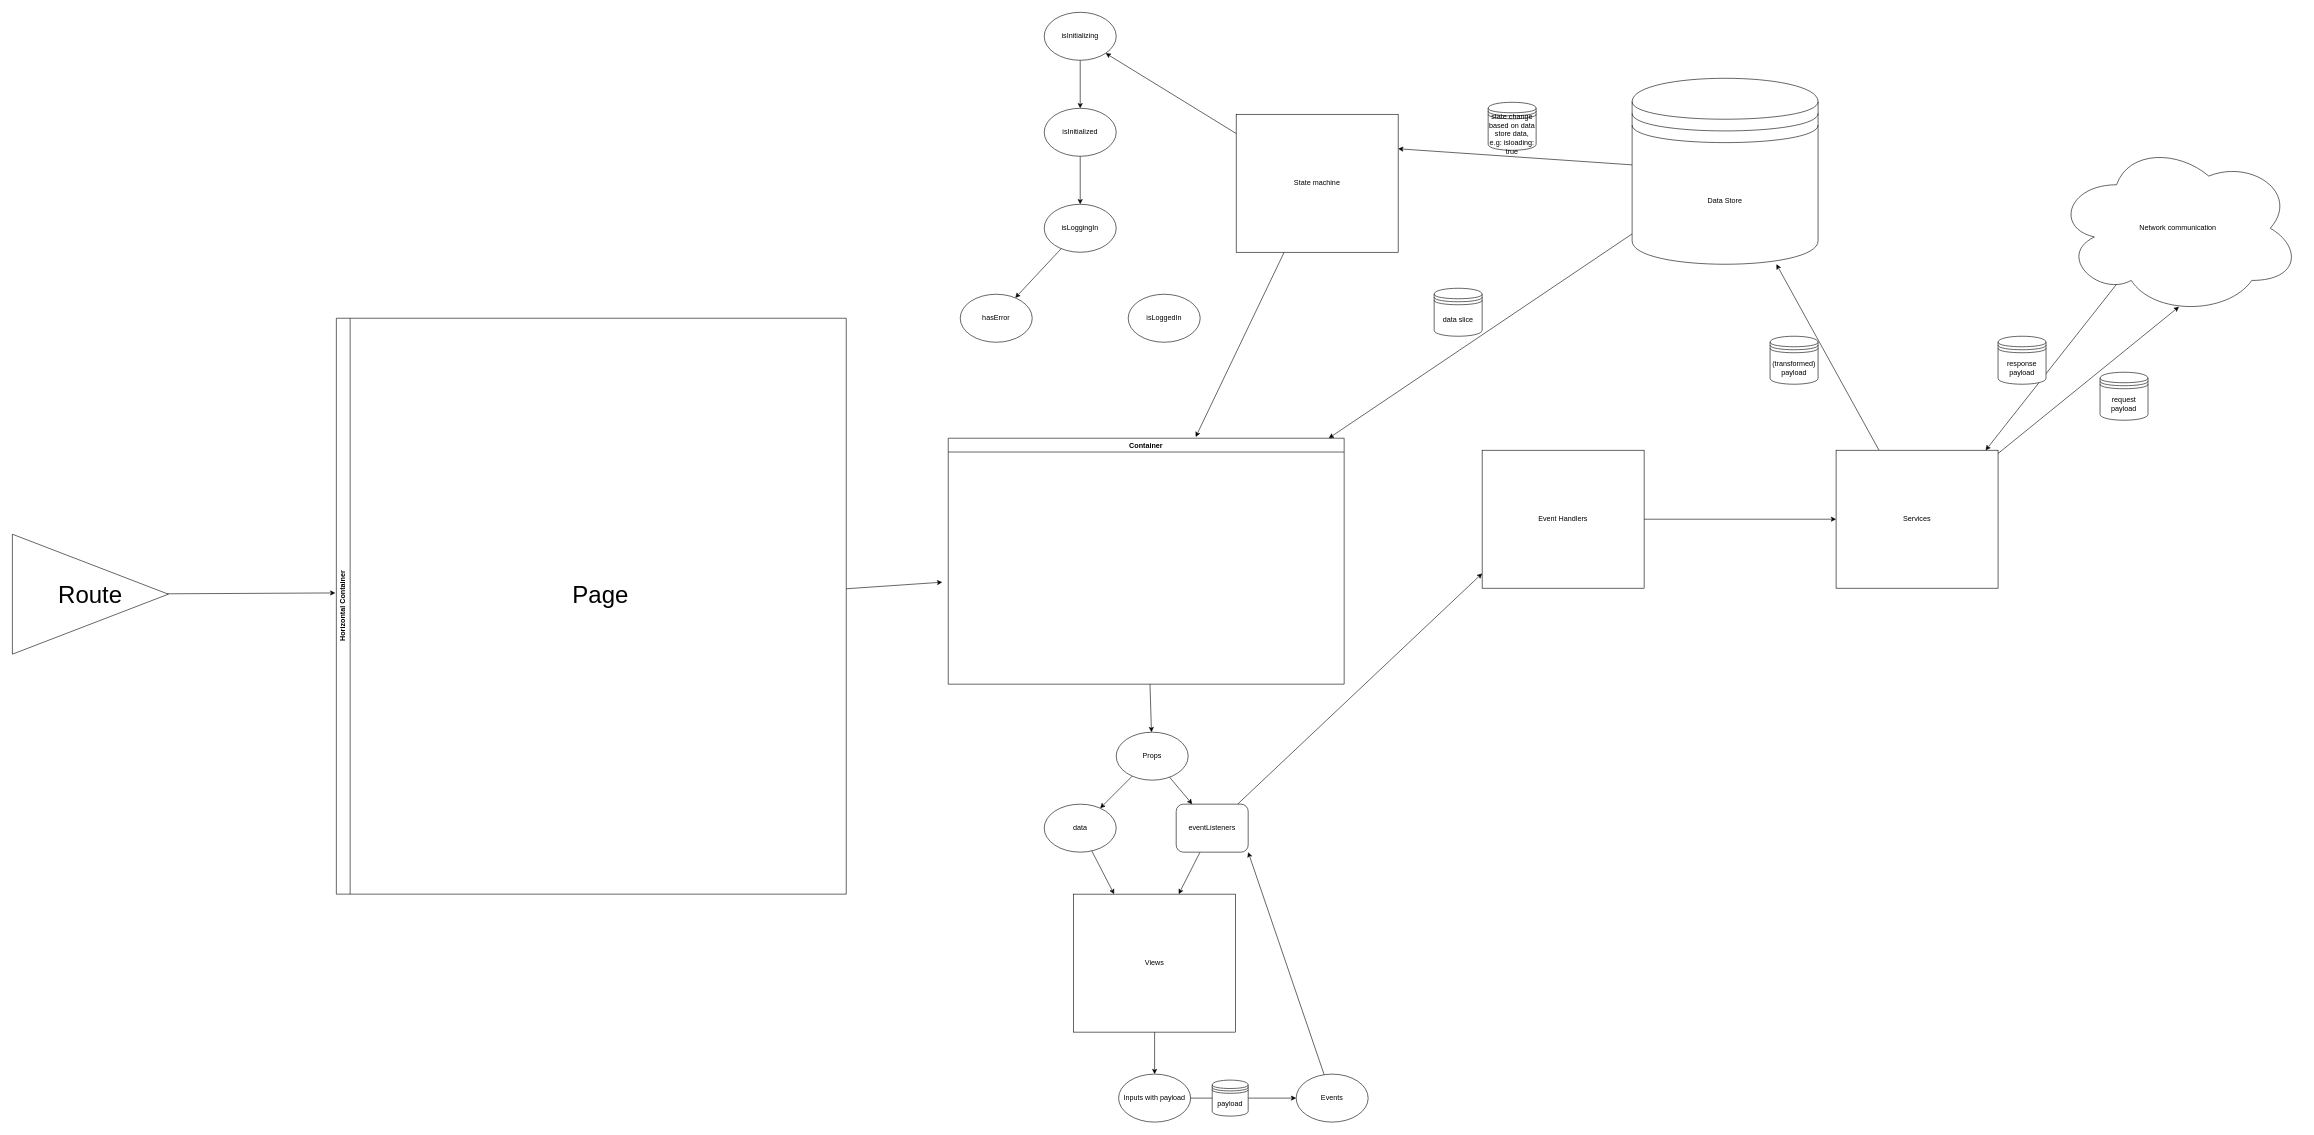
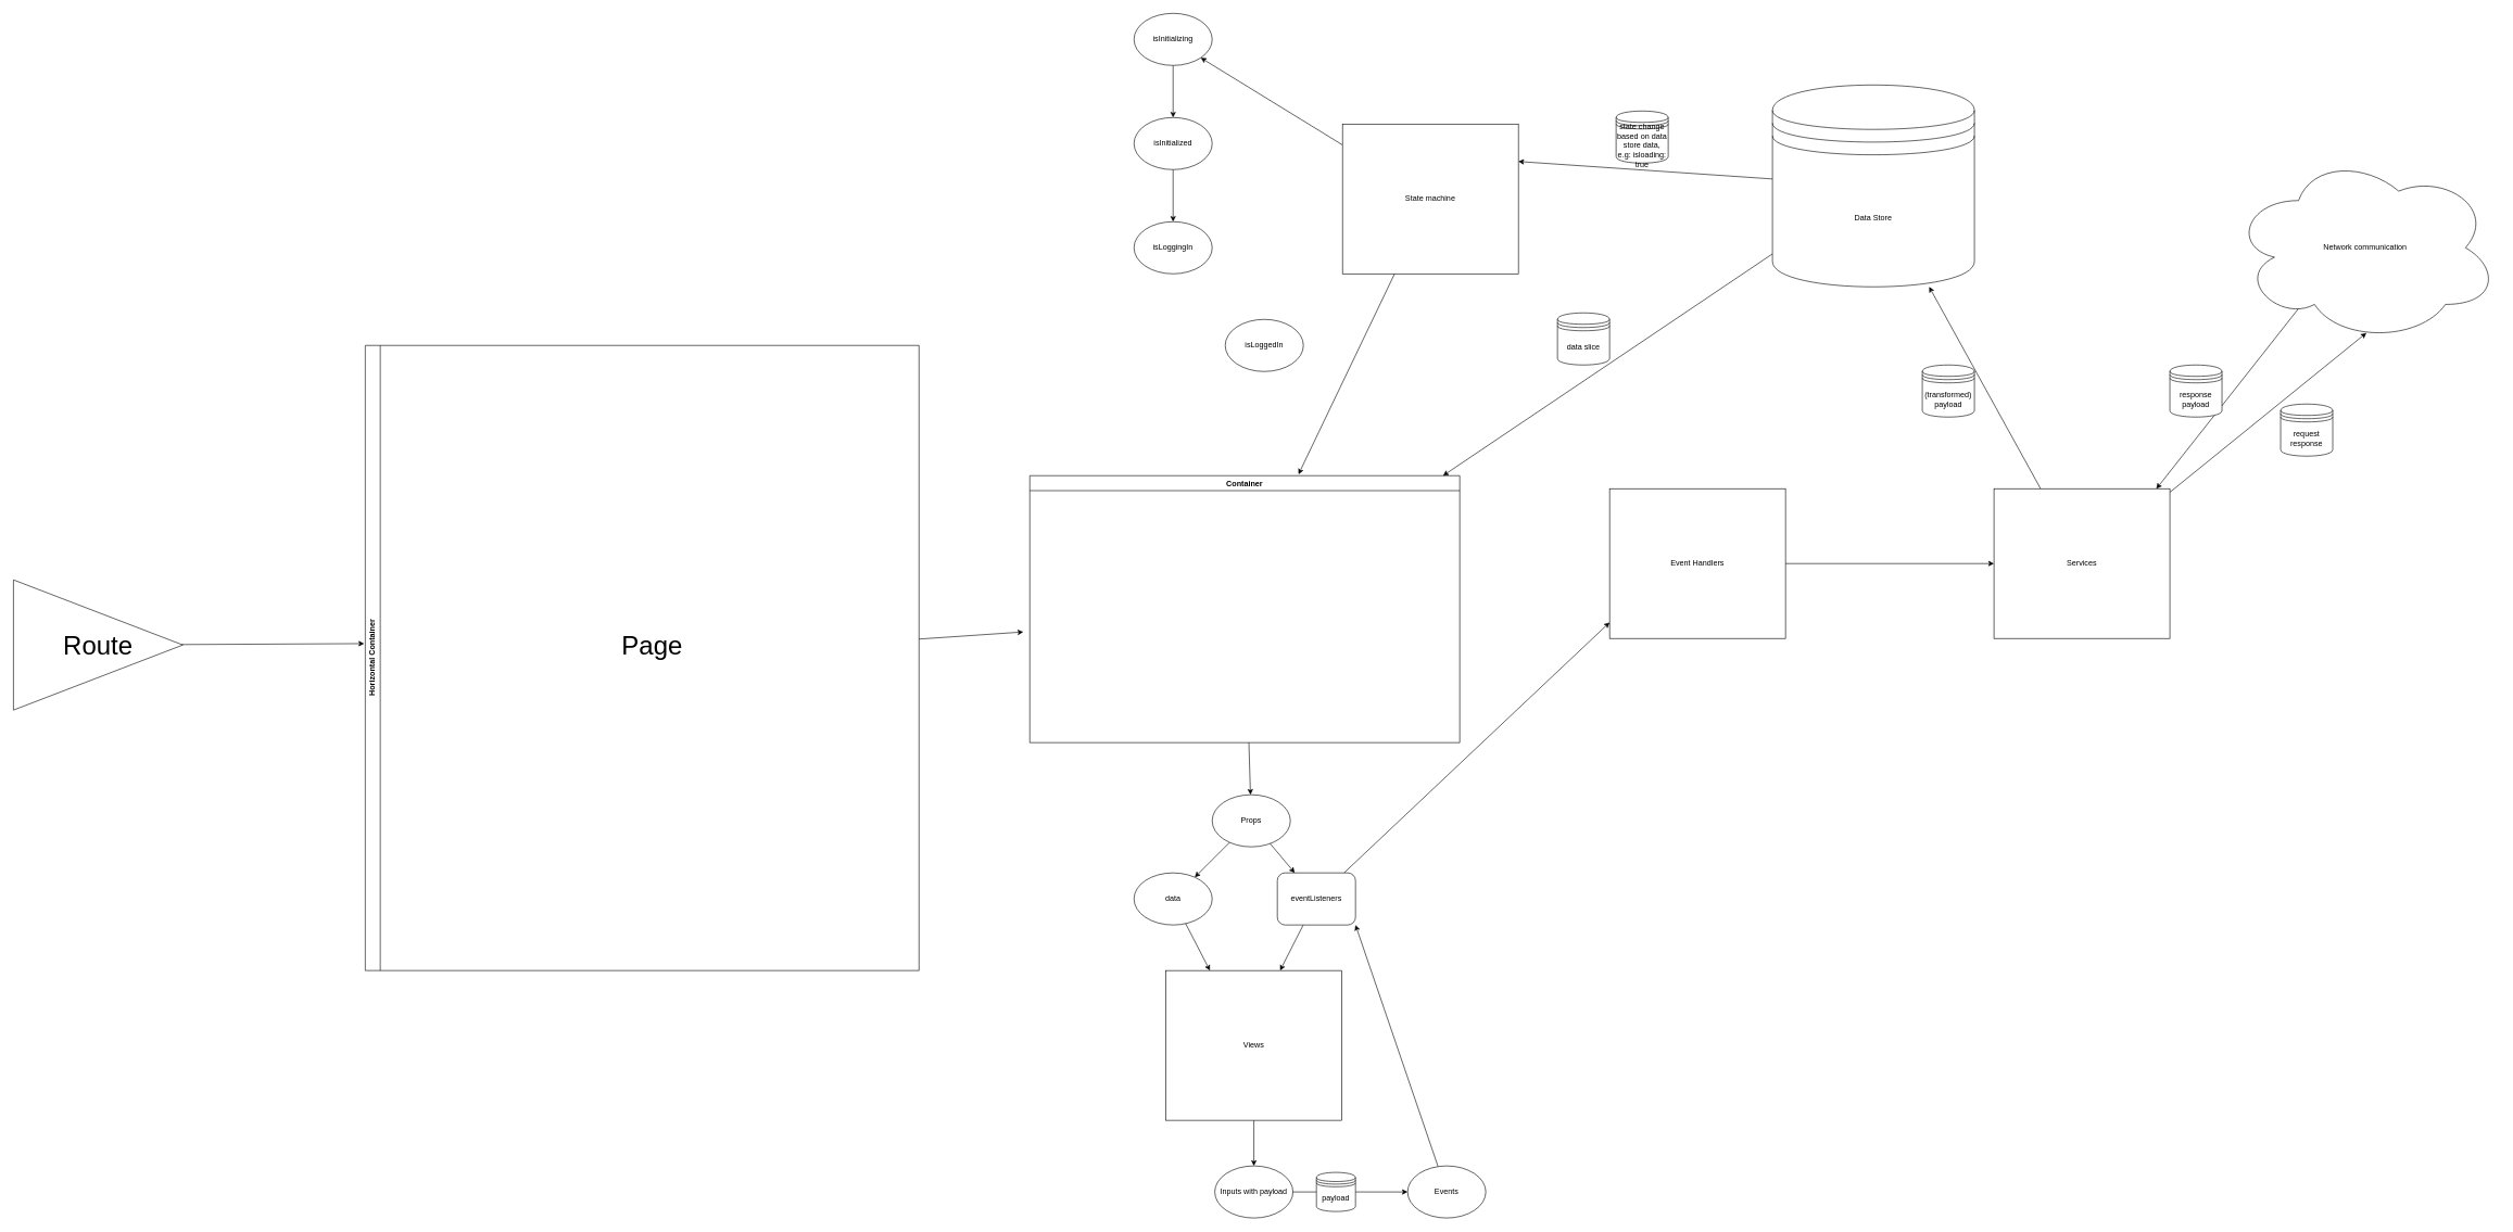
  <mxCell id="0" />
  <mxCell id="1" parent="0" />
  <mxCell id="2" style="edgeStyle=none;html=1;" parent="1" source="3" target="26" edge="1"><mxGeometry relative="1" as="geometry" /></mxCell>
  <mxCell id="3" value="Container" style="swimlane;" parent="1" vertex="1"><mxGeometry x="1580" y="730" width="660" height="410" as="geometry" /></mxCell>
  <mxCell id="4" style="edgeStyle=none;html=1;entryX=1;entryY=0.25;entryDx=0;entryDy=0;" parent="1" source="6" target="17" edge="1"><mxGeometry relative="1" as="geometry" /></mxCell>
  <mxCell id="5" style="edgeStyle=none;html=1;" parent="1" source="6" target="3" edge="1"><mxGeometry relative="1" as="geometry" /></mxCell>
  <mxCell id="6" value="Data Store" style="shape=datastore;whiteSpace=wrap;html=1;" parent="1" vertex="1"><mxGeometry x="2720" y="130" width="310" height="310" as="geometry" /></mxCell>
  <mxCell id="7" value="" style="edgeStyle=none;html=1;" parent="1" source="8" edge="1"><mxGeometry relative="1" as="geometry"><mxPoint x="1800" y="340" as="targetPoint" /></mxGeometry></mxCell>
  <mxCell id="8" value="isInitialized" style="ellipse;whiteSpace=wrap;html=1;" parent="1" vertex="1"><mxGeometry x="1740" y="180" width="120" height="80" as="geometry" /></mxCell>
- <mxCell id="9" value="" style="edgeStyle=none;html=1;" parent="1" source="10" target="14" edge="1"><mxGeometry relative="1" as="geometry" /></mxCell>
  <mxCell id="10" value="isLoggingIn" style="ellipse;whiteSpace=wrap;html=1;" parent="1" vertex="1"><mxGeometry x="1740" y="340" width="120" height="80" as="geometry" /></mxCell>
  <mxCell id="11" value="" style="edgeStyle=none;html=1;" parent="1" source="12" target="8" edge="1"><mxGeometry relative="1" as="geometry" /></mxCell>
  <mxCell id="12" value="isInitializing" style="ellipse;whiteSpace=wrap;html=1;" parent="1" vertex="1"><mxGeometry x="1740" y="20" width="120" height="80" as="geometry" /></mxCell>
  <mxCell id="13" value="isLoggedIn" style="ellipse;whiteSpace=wrap;html=1;" parent="1" vertex="1"><mxGeometry x="1880" y="490" width="120" height="80" as="geometry" /></mxCell>
- <mxCell id="14" value="hasError" style="ellipse;whiteSpace=wrap;html=1;" parent="1" vertex="1"><mxGeometry x="1600" y="490" width="120" height="80" as="geometry" /></mxCell>
  <mxCell id="15" style="edgeStyle=none;html=1;entryX=1;entryY=1;entryDx=0;entryDy=0;" parent="1" source="17" target="12" edge="1"><mxGeometry relative="1" as="geometry" /></mxCell>
  <mxCell id="16" style="edgeStyle=none;html=1;entryX=0.625;entryY=-0.005;entryDx=0;entryDy=0;entryPerimeter=0;" parent="1" source="17" target="3" edge="1"><mxGeometry relative="1" as="geometry" /></mxCell>
  <mxCell id="17" value="State machine" style="rounded=0;whiteSpace=wrap;html=1;" parent="1" vertex="1"><mxGeometry x="2060" y="190" width="270" height="230" as="geometry" /></mxCell>
  <mxCell id="18" style="edgeStyle=none;html=1;" parent="1" source="19" target="21" edge="1"><mxGeometry relative="1" as="geometry" /></mxCell>
  <mxCell id="19" value="Views" style="rounded=0;whiteSpace=wrap;html=1;" parent="1" vertex="1"><mxGeometry x="1789" y="1490" width="270" height="230" as="geometry" /></mxCell>
  <mxCell id="20" value="" style="edgeStyle=none;html=1;startArrow=none;" parent="1" source="33" target="23" edge="1"><mxGeometry relative="1" as="geometry" /></mxCell>
  <mxCell id="21" value="Inputs with payload" style="ellipse;whiteSpace=wrap;html=1;" parent="1" vertex="1"><mxGeometry x="1864" y="1790" width="120" height="80" as="geometry" /></mxCell>
  <mxCell id="22" style="edgeStyle=none;html=1;entryX=1;entryY=1;entryDx=0;entryDy=0;" parent="1" source="23" target="31" edge="1"><mxGeometry relative="1" as="geometry" /></mxCell>
  <mxCell id="23" value="Events" style="ellipse;whiteSpace=wrap;html=1;" parent="1" vertex="1"><mxGeometry x="2160" y="1790" width="120" height="80" as="geometry" /></mxCell>
  <mxCell id="24" value="" style="edgeStyle=none;html=1;" parent="1" source="26" target="28" edge="1"><mxGeometry relative="1" as="geometry" /></mxCell>
  <mxCell id="25" value="" style="edgeStyle=none;html=1;" parent="1" source="26" target="31" edge="1"><mxGeometry relative="1" as="geometry" /></mxCell>
  <mxCell id="26" value="Props" style="ellipse;whiteSpace=wrap;html=1;" parent="1" vertex="1"><mxGeometry x="1860" y="1220" width="120" height="80" as="geometry" /></mxCell>
  <mxCell id="27" style="edgeStyle=none;html=1;entryX=0.25;entryY=0;entryDx=0;entryDy=0;" parent="1" source="28" target="19" edge="1"><mxGeometry relative="1" as="geometry" /></mxCell>
  <mxCell id="28" value="data" style="ellipse;whiteSpace=wrap;html=1;" parent="1" vertex="1"><mxGeometry x="1740" y="1340" width="120" height="80" as="geometry" /></mxCell>
  <mxCell id="29" style="edgeStyle=none;html=1;entryX=0.649;entryY=0;entryDx=0;entryDy=0;entryPerimeter=0;" parent="1" source="31" target="19" edge="1"><mxGeometry relative="1" as="geometry" /></mxCell>
  <mxCell id="30" style="edgeStyle=none;html=1;entryX=0;entryY=0.893;entryDx=0;entryDy=0;entryPerimeter=0;" parent="1" source="31" target="35" edge="1"><mxGeometry relative="1" as="geometry"><mxPoint x="2450" y="970" as="targetPoint" /></mxGeometry></mxCell>
  <mxCell id="31" value="eventListeners" style="whiteSpace=wrap;html=1;rounded=1;" parent="1" vertex="1"><mxGeometry x="1960" y="1340" width="120" height="80" as="geometry" /></mxCell>
  <mxCell id="32" value="" style="edgeStyle=none;html=1;endArrow=none;" parent="1" source="21" target="33" edge="1"><mxGeometry relative="1" as="geometry"><mxPoint x="1984" y="1830" as="sourcePoint" /><mxPoint x="2160" y="1830" as="targetPoint" /></mxGeometry></mxCell>
  <mxCell id="33" value="payload" style="shape=datastore;whiteSpace=wrap;html=1;" parent="1" vertex="1"><mxGeometry x="2020" y="1800" width="60" height="60" as="geometry" /></mxCell>
  <mxCell id="34" style="edgeStyle=none;html=1;entryX=0;entryY=0.5;entryDx=0;entryDy=0;" parent="1" source="35" target="38" edge="1"><mxGeometry relative="1" as="geometry" /></mxCell>
  <mxCell id="35" value="Event Handlers" style="rounded=0;whiteSpace=wrap;html=1;" parent="1" vertex="1"><mxGeometry x="2470" y="750" width="270" height="230" as="geometry" /></mxCell>
  <mxCell id="36" style="edgeStyle=none;html=1;" parent="1" source="38" target="6" edge="1"><mxGeometry relative="1" as="geometry" /></mxCell>
  <mxCell id="37" style="edgeStyle=none;html=1;entryX=0.504;entryY=0.951;entryDx=0;entryDy=0;entryPerimeter=0;" parent="1" source="38" target="40" edge="1"><mxGeometry relative="1" as="geometry" /></mxCell>
  <mxCell id="38" value="Services" style="rounded=0;whiteSpace=wrap;html=1;" parent="1" vertex="1"><mxGeometry x="3060" y="750" width="270" height="230" as="geometry" /></mxCell>
  <mxCell id="39" style="edgeStyle=none;html=1;entryX=0.923;entryY=0.001;entryDx=0;entryDy=0;entryPerimeter=0;exitX=0.25;exitY=0.822;exitDx=0;exitDy=0;exitPerimeter=0;" parent="1" source="40" target="38" edge="1"><mxGeometry relative="1" as="geometry" /></mxCell>
  <mxCell id="40" value="Network communication" style="ellipse;shape=cloud;whiteSpace=wrap;html=1;" parent="1" vertex="1"><mxGeometry x="3425" y="235" width="410" height="290" as="geometry" /></mxCell>
- <mxCell id="41" value="request payload" style="shape=datastore;whiteSpace=wrap;html=1;" parent="1" vertex="1"><mxGeometry x="3500" y="620" width="80" height="80" as="geometry" /></mxCell>
+ <mxCell id="41" value="request response" style="shape=datastore;whiteSpace=wrap;html=1;" parent="1" vertex="1"><mxGeometry x="3500" y="620" width="80" height="80" as="geometry" /></mxCell>
  <mxCell id="42" value="response payload" style="shape=datastore;whiteSpace=wrap;html=1;" parent="1" vertex="1"><mxGeometry x="3330" y="560" width="80" height="80" as="geometry" /></mxCell>
  <mxCell id="43" value="(transformed) payload" style="shape=datastore;whiteSpace=wrap;html=1;" parent="1" vertex="1"><mxGeometry x="2950" y="560" width="80" height="80" as="geometry" /></mxCell>
  <mxCell id="44" value="state change based on data store data, e.g: isloading: true" style="shape=datastore;whiteSpace=wrap;html=1;" parent="1" vertex="1"><mxGeometry x="2480" y="170" width="80" height="80" as="geometry" /></mxCell>
  <mxCell id="45" value="data slice" style="shape=datastore;whiteSpace=wrap;html=1;" parent="1" vertex="1"><mxGeometry x="2390" y="480" width="80" height="80" as="geometry" /></mxCell>
  <mxCell id="46" style="edgeStyle=none;html=1;fontSize=40;" parent="1" source="47" edge="1"><mxGeometry relative="1" as="geometry"><mxPoint x="1570" y="970" as="targetPoint" /></mxGeometry></mxCell>
  <mxCell id="47" value="Horizontal Container" style="swimlane;horizontal=0;whiteSpace=wrap;html=1;" parent="1" vertex="1"><mxGeometry x="560" y="530" width="850" height="960" as="geometry" /></mxCell>
  <mxCell id="48" value="Page" style="text;html=1;align=center;verticalAlign=middle;resizable=0;points=[];autosize=1;strokeColor=none;fillColor=none;fontSize=40;" parent="1" vertex="1"><mxGeometry x="940" y="960" width="120" height="60" as="geometry" /></mxCell>
  <mxCell id="49" style="edgeStyle=none;html=1;entryX=-0.002;entryY=0.477;entryDx=0;entryDy=0;entryPerimeter=0;fontSize=40;" parent="1" source="50" target="47" edge="1"><mxGeometry relative="1" as="geometry" /></mxCell>
  <mxCell id="50" value="Route" style="triangle;whiteSpace=wrap;html=1;fontSize=40;" parent="1" vertex="1"><mxGeometry x="20" y="890" width="260" height="200" as="geometry" /></mxCell>
